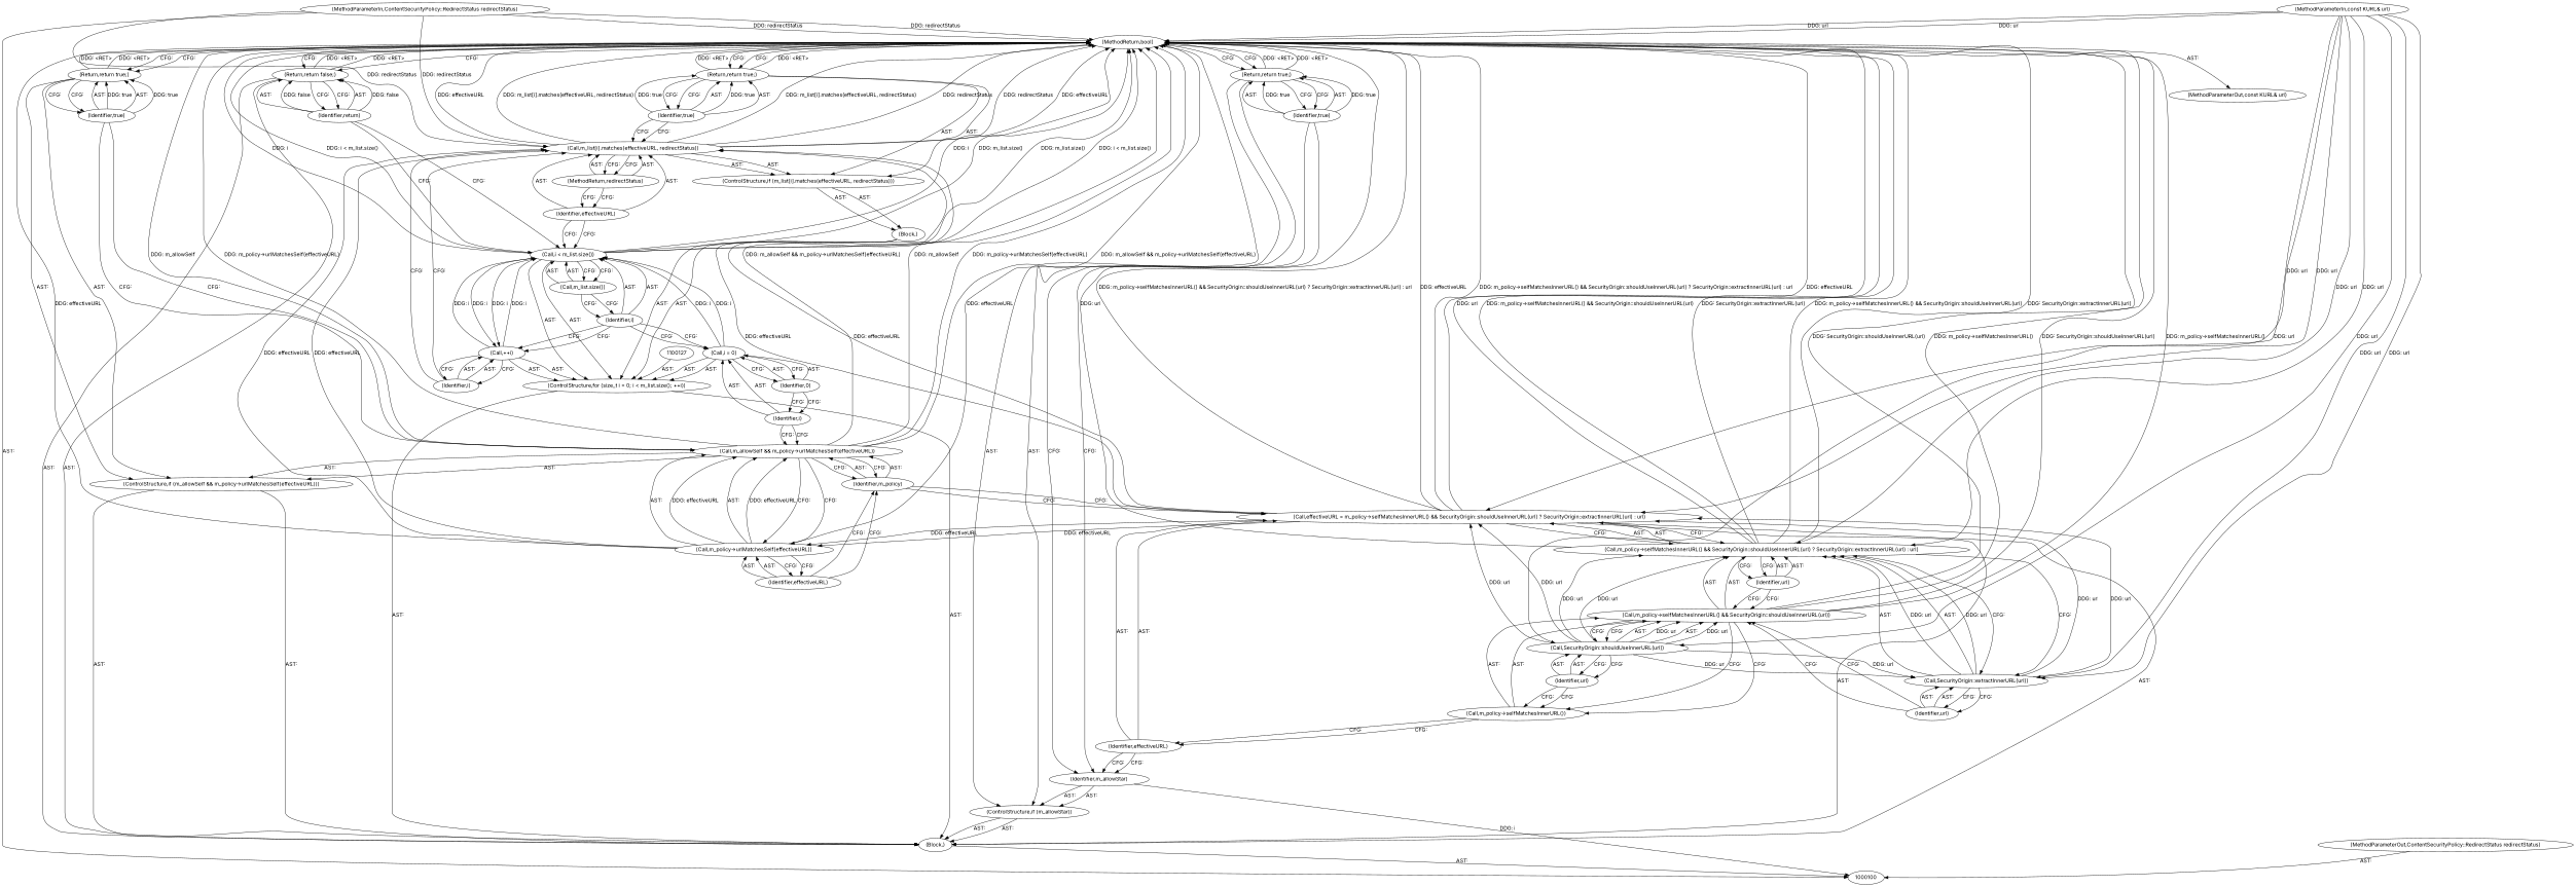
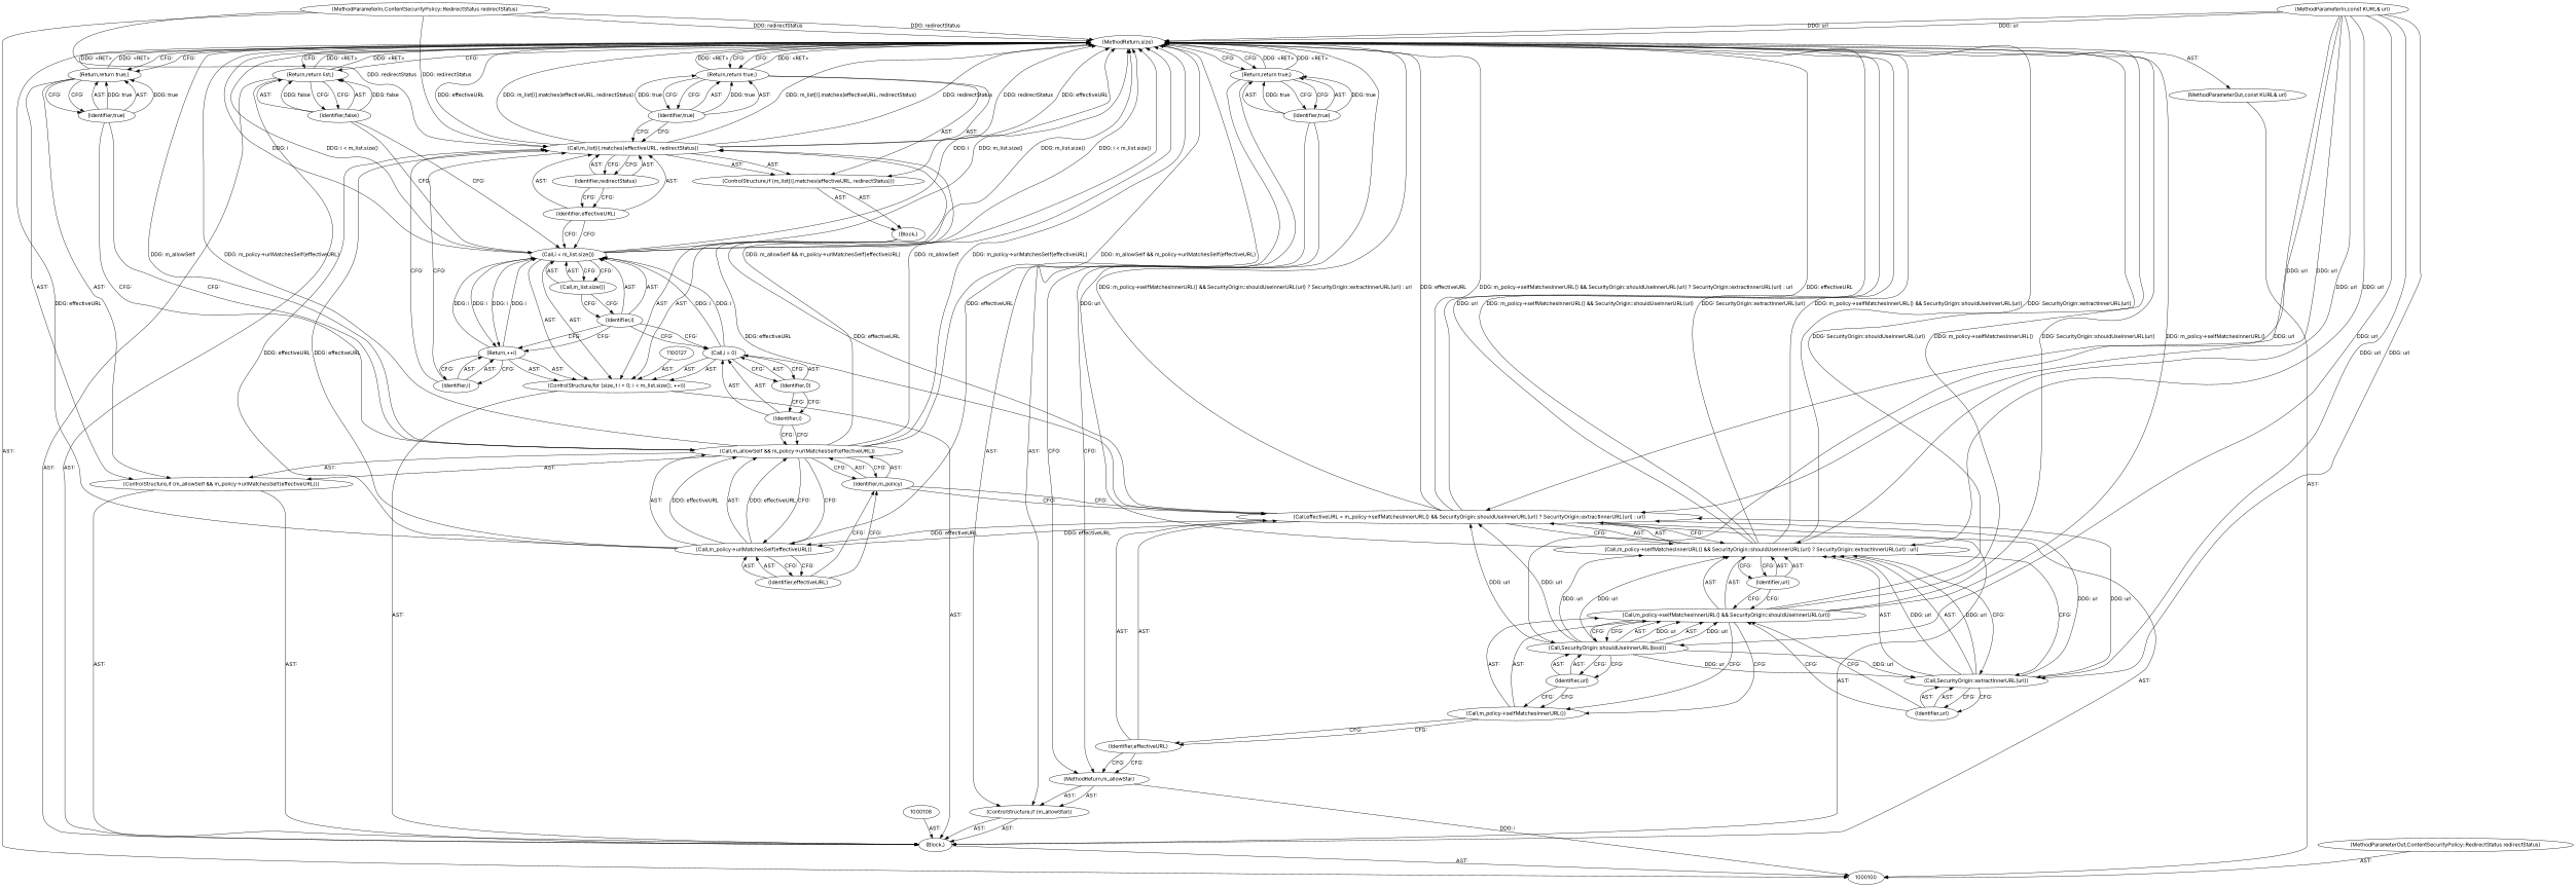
  digraph {
    fontname=Inter
    node [fontname=Inter]
    edge [fontname=Inter]
-   n1 [label="(MethodReturn,bool)"]
+   n1 [label="(MethodReturn,size)"]
    n2 [label="(Return,return true;)"]
-   n3 [label="(Return,return false;)"]
+   n3 [label="(Return,return list;)"]
    n4 [label="(Return,return true;)"]
    n5 [label="(Return,return true;)"]
    n6 [label="(MethodParameterOut,const KURL& url)"]
    n7 [label="(ControlStructure,if (m_list[i].matches(effectiveURL, redirectStatus)))"]
    n8 [label="(Identifier,true)"]
    n9 [label="(Block,)"]
-   n10 [label="(Identifier,return)"]
+   n10 [label="(Identifier,false)"]
    n11 [label="(ControlStructure,if (m_allowStar))"]
    n12 [label="(Identifier,true)"]
    n13 [label="(ControlStructure,if (m_allowSelf && m_policy->urlMatchesSelf(effectiveURL)))"]
    n14 [label="(Identifier,true)"]
    n15 [label="(MethodParameterIn,const KURL& url)"]
    n16 [label="(Call,effectiveURL = m_policy->selfMatchesInnerURL() && SecurityOrigin::shouldUseInnerURL(url) ? SecurityOrigin::extractInnerURL(url) : url)"]
    n17 [label="(Call,SecurityOrigin::extractInnerURL(url))"]
    n18 [label="(Call,m_policy->selfMatchesInnerURL() && SecurityOrigin::shouldUseInnerURL(url) ? SecurityOrigin::extractInnerURL(url) : url)"]
-   n19 [label="(Call,SecurityOrigin::shouldUseInnerURL(url))"]
+   n19 [label="(Call,SecurityOrigin::shouldUseInnerURL(bool))"]
    n20 [label="(Call,m_list[i].matches(effectiveURL, redirectStatus))"]
    n21 [label="(Call,m_policy->urlMatchesSelf(effectiveURL))"]
    n22 [label="(Identifier,url)"]
    n23 [label="(Identifier,url)"]
    n24 [label="(Call,m_policy->selfMatchesInnerURL() && SecurityOrigin::shouldUseInnerURL(url))"]
    n25 [label="(Identifier,url)"]
    1000100
    n27 [label="(MethodParameterIn,ContentSecurityPolicy::RedirectStatus redirectStatus)"]
-   n28 [label="(MethodReturn,redirectStatus)"]
+   n28 [label="(Identifier,redirectStatus)"]
    n29 [label="(MethodParameterOut,ContentSecurityPolicy::RedirectStatus redirectStatus)"]
    n30 [label="(Call,i = 0)"]
    n31 [label="(Identifier,0)"]
    n32 [label="(Call,i < m_list.size())"]
    n33 [label="(ControlStructure,for (size_t i = 0; i < m_list.size(); ++i))"]
    n34 [label="(Identifier,i)"]
    n35 [label="(Call,m_list.size())"]
-   n36 [label="(Call,++i)"]
+   n36 [label="(Return,++i)"]
    n37 [label="(Call,m_allowSelf && m_policy->urlMatchesSelf(effectiveURL))"]
    n38 [label="(Identifier,m_policy)"]
    n39 [label="(Identifier,i)"]
    n40 [label="(Identifier,i)"]
    n41 [label="(Block,)"]
    n42 [label="(Identifier,effectiveURL)"]
-   n43 [label="(Identifier,m_allowStar)"]
+   n43 [label="(MethodReturn,m_allowStar)"]
    n44 [label="(Identifier,effectiveURL)"]
    n45 [label="(Identifier,effectiveURL)"]
    n46 [label="(Call,m_policy->selfMatchesInnerURL())"]
    n47 [label=1100127]
+   1000108
    n1 -> n2 [label="CFG: "]
    n1 -> n2 [label="CFG: "]
    n1 -> n3 [label="CFG: "]
    n1 -> n3 [label="CFG: "]
    n1 -> n4 [label="CFG: "]
    n1 -> n4 [label="CFG: "]
    n1 -> n5 [label="CFG: "]
    n1 -> n5 [label="CFG: "]
    n1 -> n6 [label="AST: "]
    n2 -> n1 [label="DDG: <RET>"]
    n2 -> n1 [label="DDG: <RET>"]
    n2 -> n7 [label="AST: "]
    n2 -> n7 [label="AST: "]
    n2 -> n8 [label="CFG: "]
    n2 -> n8 [label="CFG: "]
    n3 -> n1 [label="DDG: <RET>"]
    n3 -> n1 [label="DDG: <RET>"]
    n3 -> n9 [label="AST: "]
    n3 -> n9 [label="AST: "]
    n3 -> n10 [label="CFG: "]
    n3 -> n10 [label="CFG: "]
    n4 -> n1 [label="DDG: <RET>"]
    n4 -> n1 [label="DDG: <RET>"]
    n4 -> n11 [label="AST: "]
    n4 -> n11 [label="AST: "]
    n4 -> n12 [label="CFG: "]
    n4 -> n12 [label="CFG: "]
    n5 -> n1 [label="DDG: <RET>"]
    n5 -> n1 [label="DDG: <RET>"]
    n5 -> n13 [label="AST: "]
    n5 -> n13 [label="AST: "]
    n5 -> n14 [label="CFG: "]
    n5 -> n14 [label="CFG: "]
+   n6 -> 1000100 [label="AST: "]
    n7 -> n41 [label="AST: "]
    n7 -> n41 [label="AST: "]
    n8 -> n2 [label="AST: "]
    n8 -> n2 [label="DDG: true"]
    n8 -> n2 [label="AST: "]
    n8 -> n2 [label="DDG: true"]
    n8 -> n20 [label="CFG: "]
    n8 -> n20 [label="CFG: "]
    n9 -> 1000100 [label="AST: "]
    n10 -> n3 [label="AST: "]
    n10 -> n3 [label="DDG: false"]
    n10 -> n3 [label="AST: "]
    n10 -> n3 [label="DDG: false"]
    n10 -> n32 [label="CFG: "]
    n10 -> n32 [label="CFG: "]
    n11 -> n9 [label="AST: "]
    n11 -> n9 [label="AST: "]
    n12 -> n4 [label="AST: "]
    n12 -> n4 [label="DDG: true"]
    n12 -> n4 [label="AST: "]
    n12 -> n4 [label="DDG: true"]
    n12 -> n43 [label="CFG: "]
    n12 -> n43 [label="CFG: "]
    n13 -> n9 [label="AST: "]
    n13 -> n9 [label="AST: "]
    n14 -> n5 [label="AST: "]
    n14 -> n5 [label="DDG: true"]
    n14 -> n5 [label="AST: "]
    n14 -> n5 [label="DDG: true"]
    n14 -> n37 [label="CFG: "]
    n14 -> n37 [label="CFG: "]
    n15 -> n1 [label="DDG: url"]
    n15 -> n1 [label="DDG: url"]
    n15 -> n16 [label="DDG: url"]
    n15 -> n16 [label="DDG: url"]
    n15 -> n17 [label="DDG: url"]
    n15 -> n17 [label="DDG: url"]
    n15 -> n18 [label="DDG: url"]
    n15 -> n18 [label="DDG: url"]
    n15 -> n19 [label="DDG: url"]
    n15 -> n19 [label="DDG: url"]
    n16 -> n1 [label="DDG: effectiveURL"]
    n16 -> n1 [label="DDG: m_policy->selfMatchesInnerURL() && SecurityOrigin::shouldUseInnerURL(url) ? SecurityOrigin::extractInnerURL(url) : url"]
    n16 -> n1 [label="DDG: effectiveURL"]
    n16 -> n1 [label="DDG: m_policy->selfMatchesInnerURL() && SecurityOrigin::shouldUseInnerURL(url) ? SecurityOrigin::extractInnerURL(url) : url"]
    n16 -> n9 [label="AST: "]
    n16 -> n9 [label="AST: "]
    n16 -> n18 [label="CFG: "]
    n16 -> n18 [label="CFG: "]
    n16 -> n20 [label="DDG: effectiveURL"]
    n16 -> n20 [label="DDG: effectiveURL"]
    n16 -> n21 [label="DDG: effectiveURL"]
    n16 -> n21 [label="DDG: effectiveURL"]
    n17 -> n16 [label="DDG: url"]
    n17 -> n16 [label="DDG: url"]
    n17 -> n18 [label="AST: "]
    n17 -> n18 [label="DDG: url"]
    n17 -> n18 [label="AST: "]
    n17 -> n18 [label="DDG: url"]
    n17 -> n22 [label="CFG: "]
    n17 -> n22 [label="CFG: "]
    n18 -> n1 [label="DDG: url"]
    n18 -> n1 [label="DDG: m_policy->selfMatchesInnerURL() && SecurityOrigin::shouldUseInnerURL(url)"]
    n18 -> n1 [label="DDG: SecurityOrigin::extractInnerURL(url)"]
    n18 -> n1 [label="DDG: url"]
    n18 -> n1 [label="DDG: m_policy->selfMatchesInnerURL() && SecurityOrigin::shouldUseInnerURL(url)"]
    n18 -> n1 [label="DDG: SecurityOrigin::extractInnerURL(url)"]
    n18 -> n16 [label="AST: "]
    n18 -> n16 [label="AST: "]
    n18 -> n17 [label="CFG: "]
    n18 -> n17 [label="CFG: "]
    n18 -> n23 [label="CFG: "]
    n18 -> n23 [label="CFG: "]
    n19 -> n16 [label="DDG: url"]
    n19 -> n16 [label="DDG: url"]
    n19 -> n17 [label="DDG: url"]
    n19 -> n17 [label="DDG: url"]
    n19 -> n18 [label="DDG: url"]
    n19 -> n18 [label="DDG: url"]
    n19 -> n24 [label="AST: "]
    n19 -> n24 [label="DDG: url"]
    n19 -> n24 [label="AST: "]
    n19 -> n24 [label="DDG: url"]
    n19 -> n25 [label="CFG: "]
    n19 -> n25 [label="CFG: "]
    n20 -> n1 [label="DDG: redirectStatus"]
    n20 -> n1 [label="DDG: effectiveURL"]
    n20 -> n1 [label="DDG: m_list[i].matches(effectiveURL, redirectStatus)"]
    n20 -> n1 [label="DDG: redirectStatus"]
    n20 -> n1 [label="DDG: effectiveURL"]
    n20 -> n1 [label="DDG: m_list[i].matches(effectiveURL, redirectStatus)"]
    n20 -> n7 [label="AST: "]
    n20 -> n7 [label="AST: "]
    n20 -> n28 [label="CFG: "]
    n20 -> n28 [label="CFG: "]
    n21 -> n1 [label="DDG: effectiveURL"]
    n21 -> n1 [label="DDG: effectiveURL"]
    n21 -> n20 [label="DDG: effectiveURL"]
    n21 -> n20 [label="DDG: effectiveURL"]
    n21 -> n37 [label="AST: "]
    n21 -> n37 [label="DDG: effectiveURL"]
    n21 -> n37 [label="AST: "]
    n21 -> n37 [label="DDG: effectiveURL"]
    n21 -> n44 [label="CFG: "]
    n21 -> n44 [label="CFG: "]
    n22 -> n17 [label="AST: "]
    n22 -> n17 [label="AST: "]
    n22 -> n24 [label="CFG: "]
    n22 -> n24 [label="CFG: "]
    n23 -> n18 [label="AST: "]
    n23 -> n18 [label="AST: "]
    n23 -> n24 [label="CFG: "]
    n23 -> n24 [label="CFG: "]
    n24 -> n1 [label="DDG: SecurityOrigin::shouldUseInnerURL(url)"]
    n24 -> n1 [label="DDG: m_policy->selfMatchesInnerURL()"]
    n24 -> n1 [label="DDG: SecurityOrigin::shouldUseInnerURL(url)"]
    n24 -> n1 [label="DDG: m_policy->selfMatchesInnerURL()"]
    n24 -> n18 [label="AST: "]
    n24 -> n18 [label="AST: "]
    n24 -> n19 [label="CFG: "]
    n24 -> n19 [label="CFG: "]
    n24 -> n46 [label="CFG: "]
    n24 -> n46 [label="CFG: "]
    n25 -> n19 [label="AST: "]
    n25 -> n19 [label="AST: "]
    n25 -> n46 [label="CFG: "]
    n25 -> n46 [label="CFG: "]
    n27 -> n1 [label="DDG: redirectStatus"]
    n27 -> n1 [label="DDG: redirectStatus"]
    n27 -> n20 [label="DDG: redirectStatus"]
    n27 -> n20 [label="DDG: redirectStatus"]
    n27 -> 1000100 [label="AST: "]
    n28 -> n20 [label="AST: "]
    n28 -> n20 [label="AST: "]
    n28 -> n42 [label="CFG: "]
    n28 -> n42 [label="CFG: "]
    n29 -> 1000100 [label="AST: "]
    n30 -> n31 [label="CFG: "]
    n30 -> n31 [label="CFG: "]
    n30 -> n32 [label="DDG: i"]
    n30 -> n32 [label="DDG: i"]
    n30 -> n33 [label="AST: "]
    n30 -> n33 [label="AST: "]
    n31 -> n30 [label="AST: "]
    n31 -> n30 [label="AST: "]
    n31 -> n34 [label="CFG: "]
    n31 -> n34 [label="CFG: "]
    n32 -> n1 [label="DDG: i < m_list.size()"]
    n32 -> n1 [label="DDG: i"]
    n32 -> n1 [label="DDG: m_list.size()"]
    n32 -> n1 [label="DDG: i < m_list.size()"]
    n32 -> n1 [label="DDG: i"]
    n32 -> n1 [label="DDG: m_list.size()"]
    n32 -> n33 [label="AST: "]
    n32 -> n33 [label="AST: "]
    n32 -> n35 [label="CFG: "]
    n32 -> n35 [label="CFG: "]
    n32 -> n36 [label="DDG: i"]
    n32 -> n36 [label="DDG: i"]
    n33 -> n9 [label="AST: "]
    n33 -> n9 [label="AST: "]
    n34 -> n30 [label="AST: "]
    n34 -> n30 [label="AST: "]
    n34 -> n37 [label="CFG: "]
    n34 -> n37 [label="CFG: "]
    n35 -> n32 [label="AST: "]
    n35 -> n32 [label="AST: "]
    n35 -> n39 [label="CFG: "]
    n35 -> n39 [label="CFG: "]
    n36 -> n32 [label="DDG: i"]
    n36 -> n32 [label="DDG: i"]
    n36 -> n33 [label="AST: "]
    n36 -> n33 [label="AST: "]
    n36 -> n40 [label="CFG: "]
    n36 -> n40 [label="CFG: "]
    n37 -> n1 [label="DDG: m_allowSelf"]
    n37 -> n1 [label="DDG: m_policy->urlMatchesSelf(effectiveURL)"]
    n37 -> n1 [label="DDG: m_allowSelf && m_policy->urlMatchesSelf(effectiveURL)"]
    n37 -> n1 [label="DDG: m_allowSelf"]
    n37 -> n1 [label="DDG: m_policy->urlMatchesSelf(effectiveURL)"]
    n37 -> n1 [label="DDG: m_allowSelf && m_policy->urlMatchesSelf(effectiveURL)"]
    n37 -> n13 [label="AST: "]
    n37 -> n13 [label="AST: "]
    n37 -> n21 [label="CFG: "]
    n37 -> n21 [label="CFG: "]
    n37 -> n38 [label="CFG: "]
    n37 -> n38 [label="CFG: "]
    n38 -> n16 [label="CFG: "]
    n38 -> n16 [label="CFG: "]
    n38 -> n37 [label="AST: "]
    n38 -> n37 [label="AST: "]
    n39 -> n30 [label="CFG: "]
    n39 -> n30 [label="CFG: "]
    n39 -> n32 [label="AST: "]
    n39 -> n32 [label="AST: "]
    n39 -> n36 [label="CFG: "]
    n39 -> n36 [label="CFG: "]
    n40 -> n20 [label="CFG: "]
    n40 -> n20 [label="CFG: "]
    n40 -> n36 [label="AST: "]
    n40 -> n36 [label="AST: "]
    n41 -> n33 [label="AST: "]
    n41 -> n33 [label="AST: "]
    n42 -> n20 [label="AST: "]
    n42 -> n20 [label="AST: "]
    n42 -> n32 [label="CFG: "]
    n42 -> n32 [label="CFG: "]
    n43 -> n11 [label="AST: "]
    n43 -> n11 [label="AST: "]
    n43 -> 1000100 [label="DDG: i"]
    n44 -> n21 [label="AST: "]
    n44 -> n21 [label="AST: "]
    n44 -> n38 [label="CFG: "]
    n44 -> n38 [label="CFG: "]
    n45 -> n16 [label="AST: "]
    n45 -> n16 [label="AST: "]
    n45 -> n43 [label="CFG: "]
    n45 -> n43 [label="CFG: "]
    n46 -> n24 [label="AST: "]
    n46 -> n24 [label="AST: "]
    n46 -> n45 [label="CFG: "]
    n46 -> n45 [label="CFG: "]
    n47 -> n33 [label="AST: "]
+   1000108 -> n9 [label="AST: "]
  }
